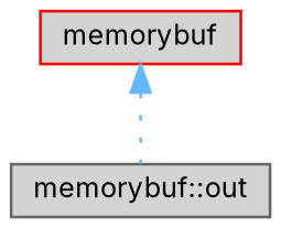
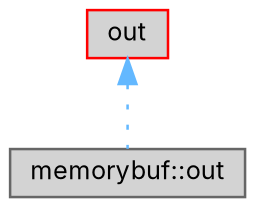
  digraph {
    fontname=Inter
    node [fillcolor=lightgrey fontname=Inter fontsize=10 shape=box style=filled]
    n1 [color=gray40 fontcolor=black height=0.2 label="memorybuf::out" width=0.4]
-   n2 [color=red height=0.2 label=memorybuf width=0.4]
+   n2 [color=red height=0.2 label=out width=0.4]
    n2 -> n1 [color=steelblue1 dir=back fontname=Inter fontsize=10 labelfontname=Helvetica labelfontsize=10 style=dotted]
  }
